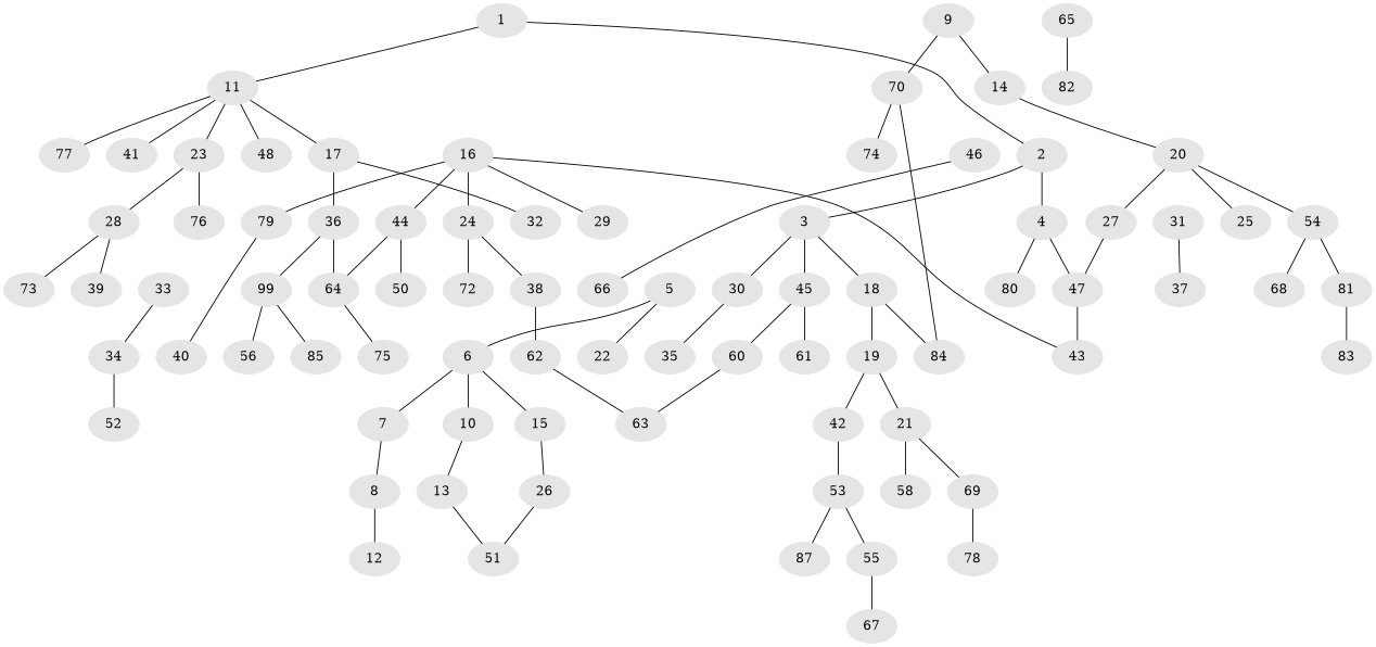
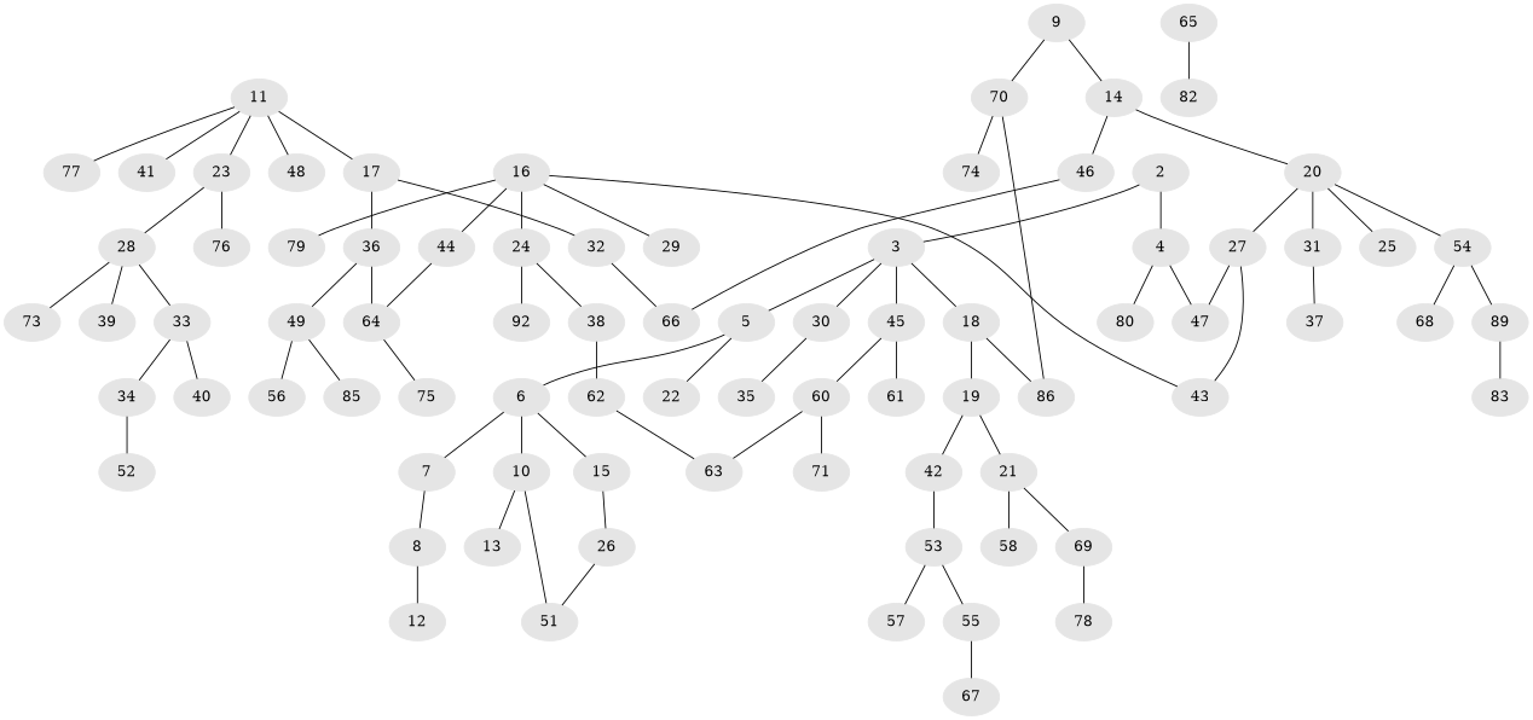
  graph {
    node [color=gray90 style=filled]
-   1
    2
    11
    3
    4
    17
    23
    41
    48
    77
    5
    18
    30
    45
    47
    80
    6
    22
    9
    14
    70
-   84
+   84 [label=86]
    19
    35
    60
    61
    7
    10
    15
    8
    13
    26
    12
    20
    46
    74
    51
    32
    36
    28
    76
    25
    27
    31
    54
    66
    16
    24
    29
    43
    44
    79
    38
-   72
+   72 [label=92]
    64
-   50
-   49 [label=99]
+   49
    21
    42
    58
    69
    53
    37
    68
-   81
+   81 [label=89]
    78
    33
    39
    73
    62
    65
    82
    34
    40
    52
    56
    85
    75
    63
    55
-   57 [label=87]
+   57
+   71
    67
    83
-   1 -- 2
-   1 -- 11
    2 -- 3
    2 -- 4
    11 -- 17
    11 -- 23
    11 -- 41
    11 -- 48
    11 -- 77
+   3 -- 5
    3 -- 18
    3 -- 30
    3 -- 45
    4 -- 47
    4 -- 80
    17 -- 32
    17 -- 36
    23 -- 28
    23 -- 76
    5 -- 6
    5 -- 22
    18 -- 84
    18 -- 19
    30 -- 35
    45 -- 60
    45 -- 61
    6 -- 7
    6 -- 10
    6 -- 15
    9 -- 14
    9 -- 70
    14 -- 20
+   14 -- 46
    70 -- 84
    70 -- 74
    19 -- 21
    19 -- 42
    60 -- 63
+   60 -- 71
    7 -- 8
    10 -- 13
    15 -- 26
    8 -- 12
-   13 -- 51
+   10 -- 51
    26 -- 51
    20 -- 25
    20 -- 27
+   20 -- 31
    20 -- 54
    46 -- 66
+   32 -- 66
    36 -- 64
    36 -- 49
+   28 -- 33
    28 -- 39
    28 -- 73
    27 -- 47
-   47 -- 43
+   27 -- 43
    31 -- 37
    54 -- 68
    54 -- 81
    16 -- 24
    16 -- 29
    16 -- 43
    16 -- 44
    16 -- 79
    24 -- 38
    24 -- 72
    44 -- 64
-   44 -- 50
    38 -- 62
    64 -- 75
    49 -- 56
    49 -- 85
    21 -- 58
    21 -- 69
    42 -- 53
    69 -- 78
    53 -- 55
    53 -- 57
    81 -- 83
    33 -- 34
-   79 -- 40
+   33 -- 40
    62 -- 63
    65 -- 82
    34 -- 52
    55 -- 67
  }
